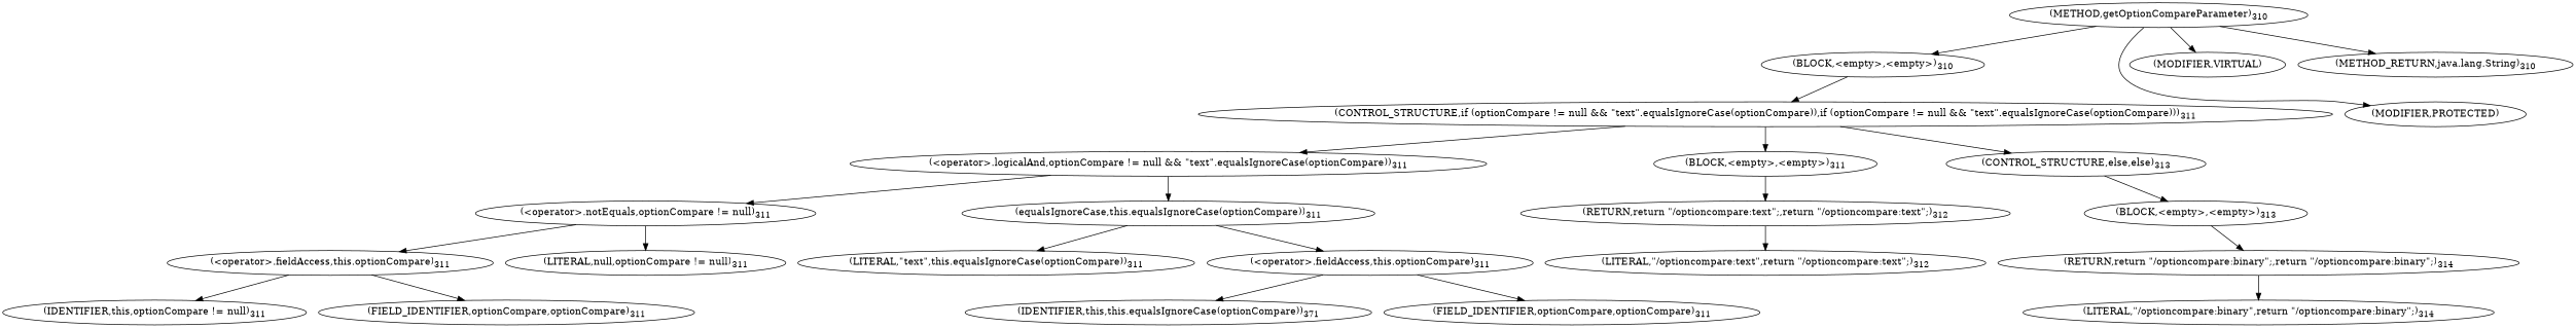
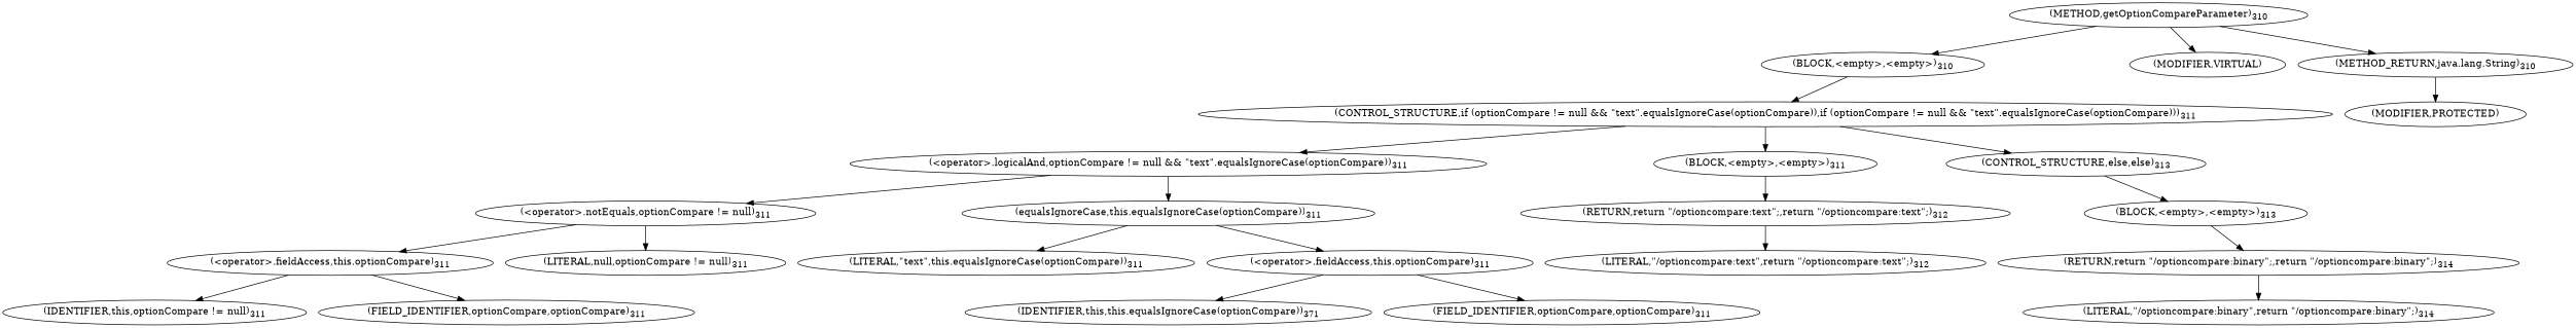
  digraph {
    n1 [label=<(METHOD,getOptionCompareParameter)<SUB>310</SUB>>]
    n2 [label=<(BLOCK,&lt;empty&gt;,&lt;empty&gt;)<SUB>310</SUB>>]
    n3 [label=<(MODIFIER,PROTECTED)>]
    n4 [label=<(MODIFIER,VIRTUAL)>]
    n5 [label=<(METHOD_RETURN,java.lang.String)<SUB>310</SUB>>]
    n6 [label=<(CONTROL_STRUCTURE,if (optionCompare != null &amp;&amp; &quot;text&quot;.equalsIgnoreCase(optionCompare)),if (optionCompare != null &amp;&amp; &quot;text&quot;.equalsIgnoreCase(optionCompare)))<SUB>311</SUB>>]
    n7 [label=<(&lt;operator&gt;.logicalAnd,optionCompare != null &amp;&amp; &quot;text&quot;.equalsIgnoreCase(optionCompare))<SUB>311</SUB>>]
    n8 [label=<(BLOCK,&lt;empty&gt;,&lt;empty&gt;)<SUB>311</SUB>>]
    n9 [label=<(CONTROL_STRUCTURE,else,else)<SUB>313</SUB>>]
    n10 [label=<(&lt;operator&gt;.notEquals,optionCompare != null)<SUB>311</SUB>>]
    n11 [label=<(equalsIgnoreCase,this.equalsIgnoreCase(optionCompare))<SUB>311</SUB>>]
    n12 [label=<(RETURN,return &quot;/optioncompare:text&quot;;,return &quot;/optioncompare:text&quot;;)<SUB>312</SUB>>]
    n13 [label=<(BLOCK,&lt;empty&gt;,&lt;empty&gt;)<SUB>313</SUB>>]
    n14 [label=<(&lt;operator&gt;.fieldAccess,this.optionCompare)<SUB>311</SUB>>]
    n15 [label=<(LITERAL,null,optionCompare != null)<SUB>311</SUB>>]
    n16 [label=<(LITERAL,&quot;text&quot;,this.equalsIgnoreCase(optionCompare))<SUB>311</SUB>>]
    n17 [label=<(&lt;operator&gt;.fieldAccess,this.optionCompare)<SUB>311</SUB>>]
    n18 [label=<(IDENTIFIER,this,optionCompare != null)<SUB>311</SUB>>]
    n19 [label=<(FIELD_IDENTIFIER,optionCompare,optionCompare)<SUB>311</SUB>>]
    n20 [label=<(IDENTIFIER,this,this.equalsIgnoreCase(optionCompare))<SUB>371</SUB>>]
    n21 [label=<(FIELD_IDENTIFIER,optionCompare,optionCompare)<SUB>311</SUB>>]
    n22 [label=<(LITERAL,&quot;/optioncompare:text&quot;,return &quot;/optioncompare:text&quot;;)<SUB>312</SUB>>]
    n23 [label=<(RETURN,return &quot;/optioncompare:binary&quot;;,return &quot;/optioncompare:binary&quot;;)<SUB>314</SUB>>]
    n24 [label=<(LITERAL,&quot;/optioncompare:binary&quot;,return &quot;/optioncompare:binary&quot;;)<SUB>314</SUB>>]
    n1 -> n2
-   n1 -> n3
+   n5 -> n3
    n1 -> n4
    n1 -> n5
    n2 -> n6
    n6 -> n7
    n6 -> n8
    n6 -> n9
    n7 -> n10
    n7 -> n11
    n8 -> n12
    n9 -> n13
    n10 -> n14
    n10 -> n15
    n11 -> n16
    n11 -> n17
    n12 -> n22
    n13 -> n23
    n14 -> n18
    n14 -> n19
    n17 -> n20
    n17 -> n21
    n23 -> n24
  }
